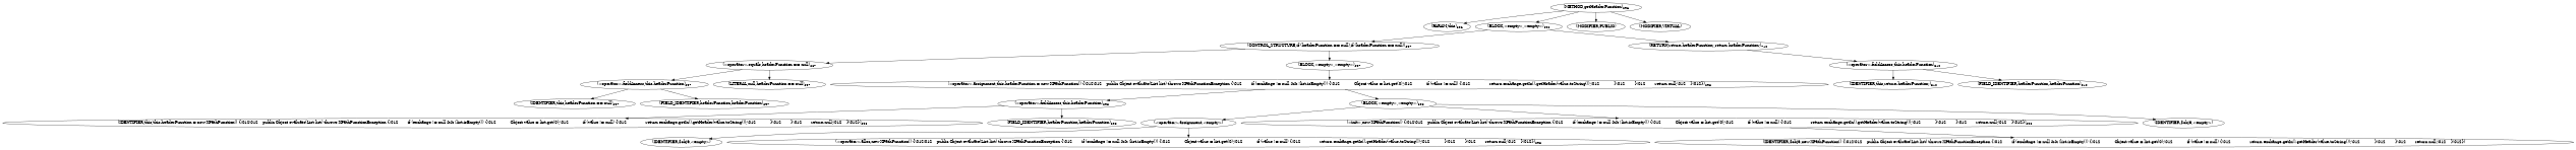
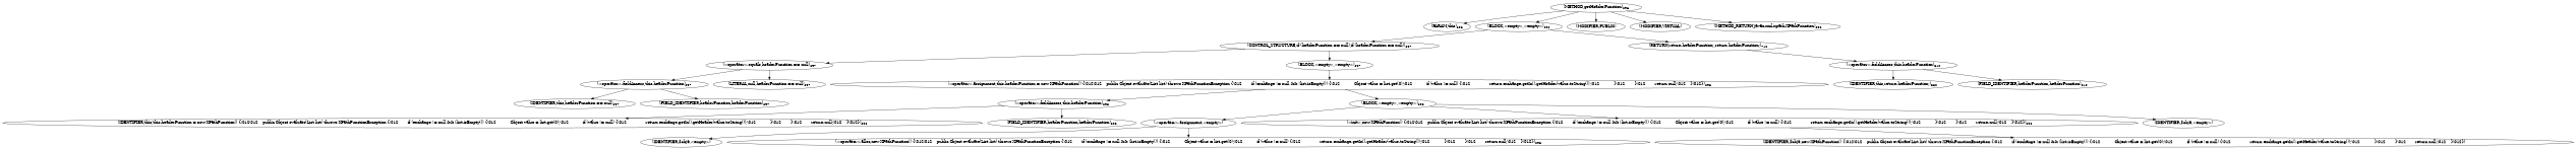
  digraph {
    n1 [label=<(METHOD,getHeaderFunction)<SUB>296</SUB>>]
    n2 [label=<(PARAM,this)<SUB>296</SUB>>]
    n3 [label=<(BLOCK,&lt;empty&gt;,&lt;empty&gt;)<SUB>296</SUB>>]
    n4 [label=<(MODIFIER,PUBLIC)>]
    n5 [label=<(MODIFIER,VIRTUAL)>]
+   n6 [label=<(METHOD_RETURN,javax.xml.xpath.XPathFunction)<SUB>296</SUB>>]
    n7 [label=<(CONTROL_STRUCTURE,if (headerFunction == null),if (headerFunction == null))<SUB>297</SUB>>]
    n8 [label=<(RETURN,return headerFunction;,return headerFunction;)<SUB>710</SUB>>]
-   n9 [label=<(&lt;operator&gt;.equals,headerFunction == null)<SUB>267</SUB>>]
+   n9 [label=<(&lt;operator&gt;.equals,headerFunction == null)<SUB>297</SUB>>]
    n10 [label=<(BLOCK,&lt;empty&gt;,&lt;empty&gt;)<SUB>297</SUB>>]
    n11 [label=<(&lt;operator&gt;.fieldAccess,this.headerFunction)<SUB>310</SUB>>]
    n12 [label=<(&lt;operator&gt;.fieldAccess,this.headerFunction)<SUB>297</SUB>>]
    n13 [label=<(LITERAL,null,headerFunction == null)<SUB>297</SUB>>]
    n14 [label=<(&lt;operator&gt;.assignment,this.headerFunction = new XPathFunction() {\012\012    public Object evaluate(List list) throws XPathFunctionException {\012        if (exchange != null &amp;&amp; !list.isEmpty()) {\012            Object value = list.get(0);\012            if (value != null) {\012                return exchange.getIn().getHeader(value.toString());\012            }\012        }\012        return null;\012    }\012})<SUB>298</SUB>>]
    n15 [label=<(IDENTIFIER,this,headerFunction == null)<SUB>297</SUB>>]
    n16 [label=<(FIELD_IDENTIFIER,headerFunction,headerFunction)<SUB>297</SUB>>]
    n17 [label=<(&lt;operator&gt;.fieldAccess,this.headerFunction)<SUB>298</SUB>>]
    n18 [label=<(BLOCK,&lt;empty&gt;,&lt;empty&gt;)<SUB>298</SUB>>]
    n19 [label=<(IDENTIFIER,this,this.headerFunction = new XPathFunction() {\012\012    public Object evaluate(List list) throws XPathFunctionException {\012        if (exchange != null &amp;&amp; !list.isEmpty()) {\012            Object value = list.get(0);\012            if (value != null) {\012                return exchange.getIn().getHeader(value.toString());\012            }\012        }\012        return null;\012    }\012})<SUB>298</SUB>>]
    n20 [label=<(FIELD_IDENTIFIER,headerFunction,headerFunction)<SUB>298</SUB>>]
    n21 [label=<(&lt;operator&gt;.assignment,&lt;empty&gt;)>]
    n22 [label=<(&lt;init&gt;,new XPathFunction() {\012\012    public Object evaluate(List list) throws XPathFunctionException {\012        if (exchange != null &amp;&amp; !list.isEmpty()) {\012            Object value = list.get(0);\012            if (value != null) {\012                return exchange.getIn().getHeader(value.toString());\012            }\012        }\012        return null;\012    }\012})<SUB>298</SUB>>]
    n23 [label=<(IDENTIFIER,$obj6,&lt;empty&gt;)>]
    n24 [label=<(IDENTIFIER,$obj6,&lt;empty&gt;)>]
    n25 [label=<(&lt;operator&gt;.alloc,new XPathFunction() {\012\012    public Object evaluate(List list) throws XPathFunctionException {\012        if (exchange != null &amp;&amp; !list.isEmpty()) {\012            Object value = list.get(0);\012            if (value != null) {\012                return exchange.getIn().getHeader(value.toString());\012            }\012        }\012        return null;\012    }\012})<SUB>298</SUB>>]
    n26 [label=<(IDENTIFIER,$obj6,new XPathFunction() {\012\012    public Object evaluate(List list) throws XPathFunctionException {\012        if (exchange != null &amp;&amp; !list.isEmpty()) {\012            Object value = list.get(0);\012            if (value != null) {\012                return exchange.getIn().getHeader(value.toString());\012            }\012        }\012        return null;\012    }\012})>]
-   n27 [label=<(IDENTIFIER,this,return headerFunction;)<SUB>310</SUB>>]
+   n27 [label=<(IDENTIFIER,this,return headerFunction;)<SUB>380</SUB>>]
    n28 [label=<(FIELD_IDENTIFIER,headerFunction,headerFunction)<SUB>310</SUB>>]
    n1 -> n2
    n1 -> n3
    n1 -> n4
    n1 -> n5
+   n1 -> n6
    n3 -> n7
    n3 -> n8
    n7 -> n9
    n7 -> n10
    n8 -> n11
    n9 -> n12
    n9 -> n13
    n10 -> n14
    n11 -> n27
    n11 -> n28
    n12 -> n15
    n12 -> n16
    n14 -> n17
    n14 -> n18
    n17 -> n19
    n17 -> n20
    n18 -> n21
    n18 -> n22
    n18 -> n23
    n21 -> n24
    n21 -> n25
    n22 -> n26
  }
